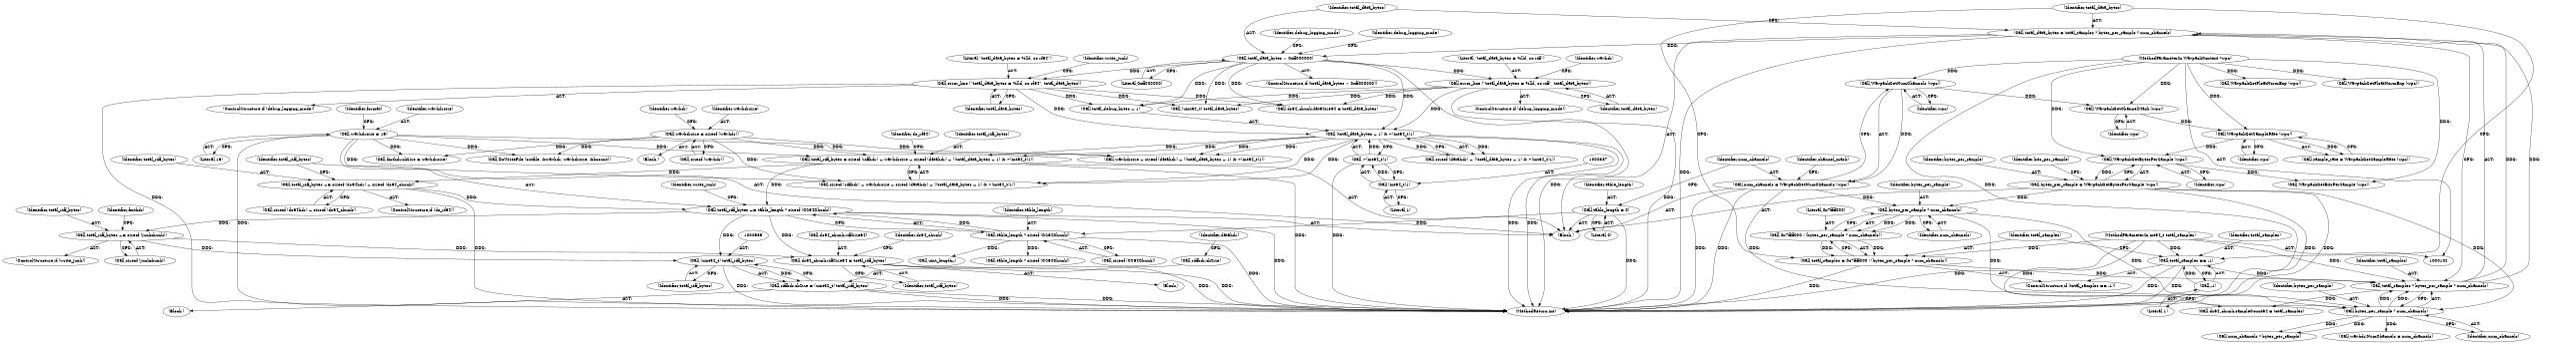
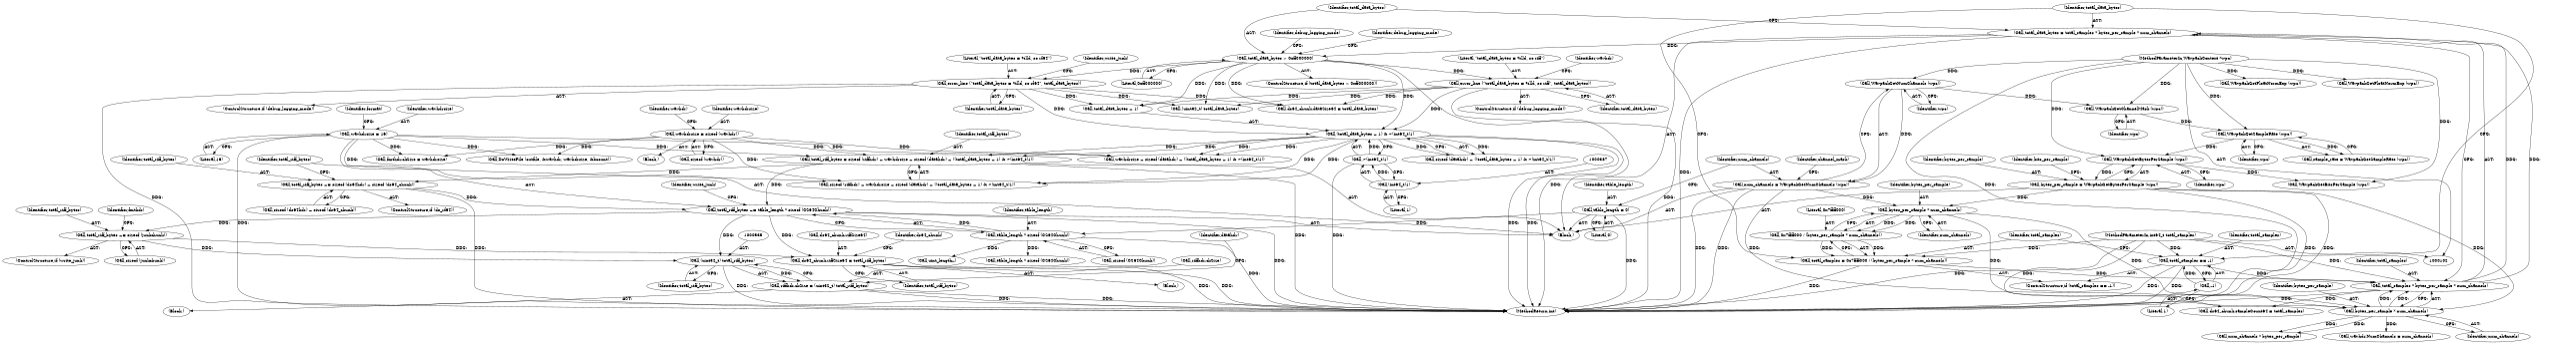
  digraph {
    n1 [label="(Call,total_riff_bytes += sizeof (junkchunk))"]
    n2 [label="(Call,ds64_chunk.riffSize64 = total_riff_bytes)"]
    n3 [label="(Call,(uint32_t) total_riff_bytes)"]
    n4 [label="(ControlStructure,if (write_junk))"]
    n5 [label="(Call,sizeof (junkchunk))"]
    n6 [label="(MethodReturn,int)"]
    n7 [label="(Block,)"]
    n8 [label="(Identifier,total_riff_bytes)"]
    n9 [label="(Call,riffhdr.ckSize = (uint32_t) total_riff_bytes)"]
    n10 [label="(Identifier,total_riff_bytes)"]
    n11 [label="(Call,total_riff_bytes += table_length * sizeof (CS64Chunk))"]
    n12 [label="(Call,table_length * sizeof (CS64Chunk))"]
    n13 [label="(Block,)"]
    n14 [label="(Call,sizeof (CS64Chunk))"]
    n15 [label="(Call,uint_length--)"]
    n16 [label="(Call,table_length * sizeof (CS64Chunk))"]
    n17 [label="(Call,table_length = 0)"]
    n18 [label="(Literal,0)"]
    n19 [label="(Call,total_riff_bytes += sizeof (ds64hdr) + sizeof (ds64_chunk))"]
    n20 [label="(ControlStructure,if (do_rf64))"]
    n21 [label="(Call,sizeof (ds64hdr) + sizeof (ds64_chunk))"]
    n22 [label="(Call,total_riff_bytes = sizeof (riffhdr) + wavhdrsize + sizeof (datahdr) + ((total_data_bytes + 1) & ~(int64_t)1))"]
    n23 [label="(Call,sizeof (riffhdr) + wavhdrsize + sizeof (datahdr) + ((total_data_bytes + 1) & ~(int64_t)1))"]
    n24 [label="(Call,wavhdrsize = 16)"]
    n25 [label="(Literal,16)"]
    n26 [label="(Call,DoWriteFile (outfile, &wavhdr, wavhdrsize, &bcount))"]
    n27 [label="(Call,fmthdr.ckSize = wavhdrsize)"]
    n28 [label="(Call,wavhdrsize + sizeof (datahdr) + ((total_data_bytes + 1) & ~(int64_t)1))"]
    n29 [label="(Call,wavhdrsize = sizeof (wavhdr))"]
    n30 [label="(Block,)"]
    n31 [label="(Call,sizeof (wavhdr))"]
    n32 [label="(Call,(total_data_bytes + 1) & ~(int64_t)1)"]
    n33 [label="(Call,~(int64_t)1)"]
    n34 [label="(Call,sizeof (datahdr) + ((total_data_bytes + 1) & ~(int64_t)1))"]
    n35 [label="(Call,(int64_t)1)"]
    n36 [label="(Call,error_line (\"total_data_bytes = %lld, so rf64\", total_data_bytes))"]
    n37 [label="(ControlStructure,if (debug_logging_mode))"]
-   n38 [label="(Call,total_debug_bytes + 1)"]
+   n38 [label="(Call,total_data_bytes + 1)"]
    n39 [label="(Identifier,total_data_bytes)"]
    n40 [label="(Call,(uint32_t) total_data_bytes)"]
    n41 [label="(Call,ds64_chunk.dataSize64 = total_data_bytes)"]
    n42 [label="(Call,total_data_bytes > 0xff000000)"]
    n43 [label="(Call,error_line (\"total_data_bytes = %lld, so riff\", total_data_bytes))"]
    n44 [label="(Literal,0xff000000)"]
    n45 [label="(ControlStructure,if (total_data_bytes > 0xff000000))"]
    n46 [label="(ControlStructure,if (debug_logging_mode))"]
    n47 [label="(Identifier,total_data_bytes)"]
    n48 [label="(Call,total_data_bytes = total_samples * bytes_per_sample * num_channels)"]
    n49 [label="(Call,total_samples * bytes_per_sample * num_channels)"]
    n50 [label="(Call,bytes_per_sample * num_channels)"]
    n51 [label="(Call,ds64_chunk.sampleCount64 = total_samples)"]
    n52 [label="(Call,num_channels * bytes_per_sample)"]
    n53 [label="(Call,wavhdr.NumChannels = num_channels)"]
    n54 [label="(Identifier,num_channels)"]
    n55 [label="(Call,total_samples = 0x7ffff000 / (bytes_per_sample * num_channels))"]
    n56 [label="(Call,0x7ffff000 / (bytes_per_sample * num_channels))"]
    n57 [label="(ControlStructure,if (total_samples == -1))"]
    n58 [label="(Call,bytes_per_sample * num_channels)"]
    n59 [label="(Identifier,num_channels)"]
    n60 [label="(Call,bytes_per_sample = WavpackGetBytesPerSample (wpc))"]
    n61 [label="(Call,WavpackGetBytesPerSample (wpc))"]
    n62 [label="(Identifier,wpc)"]
    n63 [label="(Call,WavpackGetBitsPerSample (wpc))"]
    n64 [label="(Call,WavpackGetSampleRate (wpc))"]
    n65 [label="(Call,sample_rate = WavpackGetSampleRate (wpc))"]
    n66 [label="(Identifier,wpc)"]
    n67 [label="(Call,WavpackGetChannelMask (wpc))"]
    n68 [label="(Identifier,wpc)"]
    n69 [label="(Call,WavpackGetNumChannels (wpc))"]
    n70 [label="(Call,num_channels = WavpackGetNumChannels (wpc))"]
    n71 [label="(Identifier,wpc)"]
    n72 [label="(MethodParameterIn,WavpackContext *wpc)"]
    n73 [label="(Call,WavpackGetFloatNormExp (wpc))"]
    n74 [label="(Call,WavpackGetFloatNormExp (wpc))"]
    1000102
    n76 [label="(MethodParameterIn,int64_t total_samples)"]
    n77 [label="(Call,total_samples == -1)"]
    n78 [label="(Call,-1)"]
    n79 [label="(Literal,1)"]
    n80 [label="(Literal,1)"]
    n81 [label="(Block,)"]
    n82 [label="(Identifier,total_data_bytes)"]
    n83 [label="(Identifier,fmthdr)"]
    n84 [label="(Identifier,bytes_per_sample)"]
    n85 [label="(Identifier,total_riff_bytes)"]
-   n86 [label="(Identifier,do_rf64)"]
    n87 [label="(Identifier,total_data_bytes)"]
    n88 [label="(Identifier,wavhdr)"]
    n89 [label="(Call,ds64_chunk.riffSize64)"]
    n90 [label="(Identifier,debug_logging_mode)"]
    n91 [label="(Identifier,datahdr)"]
    n92 [label="(Identifier,channel_mask)"]
    n93 [label="(Identifier,wavhdrsize)"]
    n94 [label="(Identifier,bits_per_sample)"]
    n95 [label="(Literal,\"total_data_bytes = %lld, so riff\")"]
    n96 [label="(Identifier,bytes_per_sample)"]
    n97 [label="(Identifier,wavhdrsize)"]
    n98 [label="(Identifier,total_riff_bytes)"]
    n99 [label="(Identifier,debug_logging_mode)"]
    n100 [label="(Identifier,total_riff_bytes)"]
    n101 [label="(Identifier,bytes_per_sample)"]
    n102 [label="(Identifier,table_length)"]
    n103 [label="(Identifier,total_samples)"]
    n104 [label="(Literal,\"total_data_bytes = %lld, so rf64\")"]
    n105 [label="(Identifier,table_length)"]
    n106 [label="(Identifier,write_junk)"]
    n107 [label="(Identifier,total_samples)"]
    n108 [label="(Literal,0x7ffff000)"]
    n109 [label="(Identifier,wavhdr)"]
    n110 [label="(Identifier,num_channels)"]
    n111 [label="(Identifier,ds64_chunk)"]
    n112 [label="(Call,riffhdr.ckSize)"]
    n113 [label="(Identifier,write_junk)"]
    n114 [label="(Identifier,total_riff_bytes)"]
    n115 [label="(Identifier,total_samples)"]
    n116 [label="(Identifier,format)"]
    1000387
    1000535
    n1 -> n2 [label="DDG: "]
    n1 -> n3 [label="DDG: "]
    n1 -> n4 [label="AST: "]
    n1 -> n5 [label="CFG: "]
    n2 -> n6 [label="DDG: "]
    n2 -> n6 [label="DDG: "]
    n2 -> n7 [label="AST: "]
    n2 -> n8 [label="CFG: "]
    n3 -> n6 [label="DDG: "]
    n3 -> n9 [label="AST: "]
    n3 -> n9 [label="DDG: "]
    n3 -> n10 [label="CFG: "]
    n5 -> n1 [label="AST: "]
    n8 -> n2 [label="AST: "]
    n9 -> n3 [label="CFG: "]
    n9 -> n6 [label="DDG: "]
    n9 -> n6 [label="DDG: "]
    n9 -> n81 [label="AST: "]
    n10 -> n3 [label="AST: "]
    n11 -> n1 [label="DDG: "]
    n11 -> n2 [label="DDG: "]
    n11 -> n3 [label="DDG: "]
    n11 -> n6 [label="DDG: "]
    n11 -> n12 [label="CFG: "]
    n11 -> n13 [label="AST: "]
    n12 -> n6 [label="DDG: "]
    n12 -> n11 [label="AST: "]
    n12 -> n11 [label="DDG: "]
    n12 -> n14 [label="CFG: "]
    n12 -> n15 [label="DDG: "]
    n12 -> n16 [label="DDG: "]
    n14 -> n12 [label="AST: "]
    n17 -> n6 [label="DDG: "]
    n17 -> n12 [label="DDG: "]
    n17 -> n13 [label="AST: "]
    n17 -> n18 [label="CFG: "]
    n18 -> n17 [label="AST: "]
    n19 -> n6 [label="DDG: "]
    n19 -> n11 [label="DDG: "]
    n19 -> n20 [label="AST: "]
    n19 -> n21 [label="CFG: "]
    n21 -> n19 [label="AST: "]
    n22 -> n6 [label="DDG: "]
    n22 -> n11 [label="DDG: "]
    n22 -> n13 [label="AST: "]
    n22 -> n19 [label="DDG: "]
    n22 -> n23 [label="CFG: "]
    n23 -> n22 [label="AST: "]
    n24 -> n6 [label="DDG: "]
    n24 -> n13 [label="AST: "]
    n24 -> n22 [label="DDG: "]
    n24 -> n23 [label="DDG: "]
    n24 -> n25 [label="CFG: "]
    n24 -> n26 [label="DDG: "]
    n24 -> n27 [label="DDG: "]
    n24 -> n28 [label="DDG: "]
    n25 -> n24 [label="AST: "]
    n29 -> n22 [label="DDG: "]
    n29 -> n23 [label="DDG: "]
    n29 -> n26 [label="DDG: "]
    n29 -> n27 [label="DDG: "]
    n29 -> n28 [label="DDG: "]
    n29 -> n30 [label="AST: "]
    n29 -> n31 [label="CFG: "]
    n31 -> n29 [label="AST: "]
    n32 -> n6 [label="DDG: "]
    n32 -> n6 [label="DDG: "]
    n32 -> n22 [label="DDG: "]
    n32 -> n22 [label="DDG: "]
    n32 -> n23 [label="DDG: "]
    n32 -> n23 [label="DDG: "]
    n32 -> n28 [label="DDG: "]
    n32 -> n28 [label="DDG: "]
    n32 -> n33 [label="CFG: "]
    n32 -> n34 [label="AST: "]
    n32 -> n34 [label="DDG: "]
    n32 -> n34 [label="DDG: "]
    n33 -> n6 [label="DDG: "]
    n33 -> n32 [label="AST: "]
    n33 -> n32 [label="DDG: "]
    n33 -> n35 [label="CFG: "]
    n34 -> n32 [label="CFG: "]
    n35 -> n33 [label="AST: "]
    n35 -> n33 [label="DDG: "]
    n35 -> n80 [label="CFG: "]
    n36 -> n6 [label="DDG: "]
    n36 -> n32 [label="DDG: "]
    n36 -> n37 [label="AST: "]
    n36 -> n38 [label="DDG: "]
    n36 -> n39 [label="CFG: "]
    n36 -> n40 [label="DDG: "]
    n36 -> n41 [label="DDG: "]
    n38 -> n32 [label="AST: "]
    n39 -> n36 [label="AST: "]
    n42 -> n6 [label="DDG: "]
    n42 -> n32 [label="DDG: "]
    n42 -> n36 [label="DDG: "]
    n42 -> n38 [label="DDG: "]
    n42 -> n40 [label="DDG: "]
    n42 -> n41 [label="DDG: "]
    n42 -> n43 [label="DDG: "]
    n42 -> n44 [label="CFG: "]
    n42 -> n45 [label="AST: "]
    n43 -> n6 [label="DDG: "]
    n43 -> n32 [label="DDG: "]
    n43 -> n38 [label="DDG: "]
    n43 -> n40 [label="DDG: "]
    n43 -> n41 [label="DDG: "]
    n43 -> n46 [label="AST: "]
    n43 -> n47 [label="CFG: "]
    n44 -> n42 [label="AST: "]
    n47 -> n43 [label="AST: "]
    n48 -> n6 [label="DDG: "]
    n48 -> n13 [label="AST: "]
    n48 -> n42 [label="DDG: "]
    n48 -> n49 [label="CFG: "]
+   n49 -> n6 [label="DDG: "]
    n49 -> n48 [label="AST: "]
    n49 -> n48 [label="DDG: "]
    n49 -> n48 [label="DDG: "]
    n49 -> n50 [label="CFG: "]
    n49 -> n51 [label="DDG: "]
    n50 -> n49 [label="AST: "]
    n50 -> n49 [label="DDG: "]
    n50 -> n49 [label="DDG: "]
    n50 -> n52 [label="DDG: "]
    n50 -> n52 [label="DDG: "]
    n50 -> n53 [label="DDG: "]
    n50 -> n54 [label="CFG: "]
    n54 -> n50 [label="AST: "]
    n55 -> n6 [label="DDG: "]
    n55 -> n49 [label="DDG: "]
    n55 -> n56 [label="CFG: "]
    n55 -> n57 [label="AST: "]
    n56 -> n55 [label="AST: "]
    n56 -> n55 [label="DDG: "]
    n56 -> n55 [label="DDG: "]
    n56 -> n58 [label="CFG: "]
    n58 -> n50 [label="DDG: "]
    n58 -> n50 [label="DDG: "]
    n58 -> n56 [label="AST: "]
    n58 -> n56 [label="DDG: "]
    n58 -> n56 [label="DDG: "]
    n58 -> n59 [label="CFG: "]
    n59 -> n58 [label="AST: "]
    n60 -> n6 [label="DDG: "]
    n60 -> n6 [label="DDG: "]
    n60 -> n13 [label="AST: "]
    n60 -> n50 [label="DDG: "]
    n60 -> n58 [label="DDG: "]
    n60 -> n61 [label="CFG: "]
    n61 -> n60 [label="AST: "]
    n61 -> n60 [label="DDG: "]
    n61 -> n62 [label="CFG: "]
    n61 -> n63 [label="DDG: "]
    n62 -> n61 [label="AST: "]
    n64 -> n61 [label="DDG: "]
    n64 -> n65 [label="AST: "]
    n64 -> n65 [label="DDG: "]
    n64 -> n66 [label="CFG: "]
    n65 -> n64 [label="CFG: "]
    n66 -> n64 [label="AST: "]
    n67 -> n64 [label="DDG: "]
    n67 -> n68 [label="CFG: "]
    n68 -> n67 [label="AST: "]
    n69 -> n67 [label="DDG: "]
    n69 -> n70 [label="AST: "]
    n69 -> n70 [label="DDG: "]
    n69 -> n71 [label="CFG: "]
    n70 -> n6 [label="DDG: "]
    n70 -> n6 [label="DDG: "]
    n70 -> n13 [label="AST: "]
    n70 -> n50 [label="DDG: "]
    n70 -> n58 [label="DDG: "]
    n70 -> n69 [label="CFG: "]
    n71 -> n69 [label="AST: "]
    n72 -> n6 [label="DDG: "]
    n72 -> n61 [label="DDG: "]
    n72 -> n63 [label="DDG: "]
    n72 -> n64 [label="DDG: "]
    n72 -> n67 [label="DDG: "]
    n72 -> n69 [label="DDG: "]
    n72 -> n73 [label="DDG: "]
    n72 -> n74 [label="DDG: "]
    n72 -> 1000102 [label="AST: "]
    n76 -> n6 [label="DDG: "]
    n76 -> n49 [label="DDG: "]
    n76 -> n51 [label="DDG: "]
    n76 -> n55 [label="DDG: "]
    n76 -> 1000102 [label="AST: "]
    n76 -> n77 [label="DDG: "]
    n77 -> n6 [label="DDG: "]
    n77 -> n6 [label="DDG: "]
    n77 -> n49 [label="DDG: "]
    n77 -> n57 [label="AST: "]
    n77 -> n78 [label="CFG: "]
    n78 -> n77 [label="AST: "]
    n78 -> n77 [label="DDG: "]
    n78 -> n79 [label="CFG: "]
    n79 -> n78 [label="AST: "]
    n80 -> n35 [label="AST: "]
    n82 -> n42 [label="AST: "]
    n82 -> n48 [label="CFG: "]
    n83 -> n1 [label="CFG: "]
    n84 -> n58 [label="AST: "]
    n85 -> n19 [label="AST: "]
-   n86 -> n22 [label="CFG: "]
    n87 -> n48 [label="AST: "]
    n87 -> n55 [label="CFG: "]
    n87 -> n77 [label="CFG: "]
    n88 -> n43 [label="CFG: "]
    n89 -> n2 [label="AST: "]
    n90 -> n42 [label="CFG: "]
-   n91 -> n112 [label="CFG: "]
+   n91 -> n9 [label="CFG: "]
    n92 -> n70 [label="CFG: "]
    n93 -> n24 [label="AST: "]
    n94 -> n60 [label="CFG: "]
    n95 -> n43 [label="AST: "]
    n96 -> n50 [label="AST: "]
    n97 -> n29 [label="AST: "]
    n98 -> n22 [label="AST: "]
    n99 -> n42 [label="CFG: "]
    n100 -> n11 [label="AST: "]
    n100 -> n19 [label="CFG: "]
    n101 -> n60 [label="AST: "]
    n102 -> n12 [label="AST: "]
    n103 -> n77 [label="AST: "]
    n104 -> n36 [label="AST: "]
    n105 -> n17 [label="AST: "]
    n106 -> n11 [label="CFG: "]
    n107 -> n49 [label="AST: "]
    n108 -> n56 [label="AST: "]
    n109 -> n29 [label="CFG: "]
    n110 -> n17 [label="CFG: "]
    n110 -> n70 [label="AST: "]
    n111 -> n2 [label="CFG: "]
    n112 -> n9 [label="AST: "]
    n113 -> n36 [label="CFG: "]
    n114 -> n1 [label="AST: "]
    n115 -> n55 [label="AST: "]
    n115 -> n77 [label="CFG: "]
    n116 -> n24 [label="CFG: "]
    1000387 -> n35 [label="AST: "]
    1000535 -> n3 [label="AST: "]
  }
